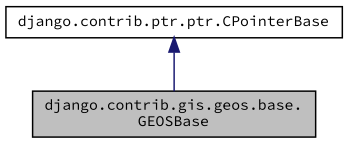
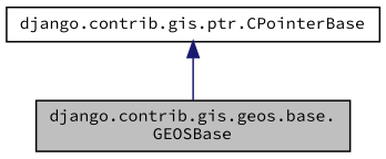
  digraph {
    fontname="Source Code Pro"
    node [color=black fontname="Source Code Pro" fontsize=10 shape=record style=filled]
    n1 [fillcolor=grey75 fontcolor=black height=0.2 label="django.contrib.gis.geos.base.\lGEOSBase" width=0.4]
-   n2 [fillcolor=white height=0.2 label="django.contrib.ptr.ptr.CPointerBase" width=0.4]
+   n2 [fillcolor=white height=0.2 label="django.contrib.gis.ptr.CPointerBase" width=0.4]
    n2 -> n1 [color=midnightblue dir=back fontname="Source Code Pro" fontsize=10 labelfontname=Helvetica labelfontsize=10 style=solid]
  }
